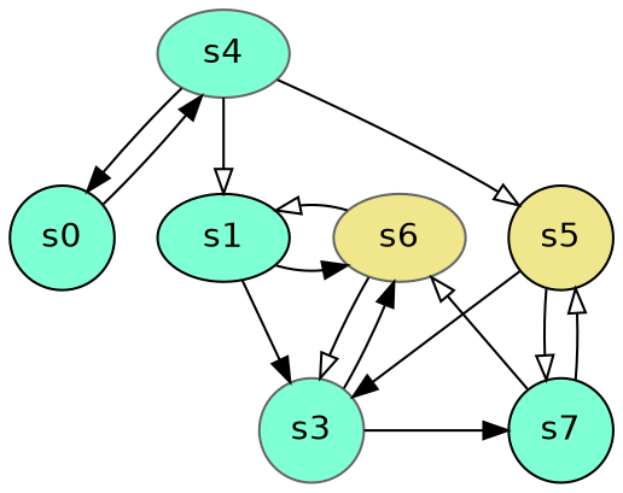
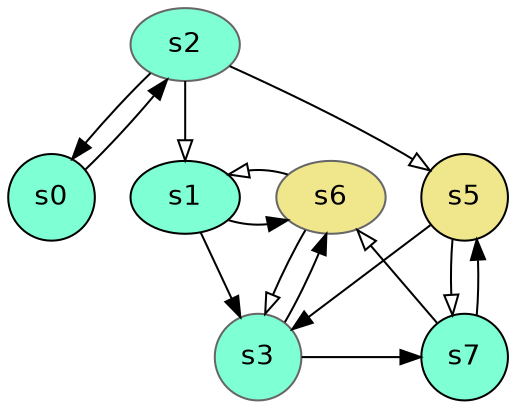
  digraph {
    fontname="DejaVu Sans"
    node [color=black fillcolor=aquamarine fontname="DejaVu Sans" player=0 shape=circle style=filled]
    edge [arrowhead=normal fontname="DejaVu Sans"]
-   s2 [color=gray40 shape=ellipse label=s4]
+   s2 [color=gray40 shape=ellipse]
    s0
    s1 [player=1 shape=ellipse]
    s5 [fillcolor=khaki]
    s3 [color=gray40]
    s6 [color=gray40 fillcolor=khaki shape=ellipse]
    n7 [label=s7]
    s2 -> s0
    s2 -> s1 [arrowhead=onormal]
    s2 -> s5 [arrowhead=onormal]
    s0 -> s2 [constraint="!(time % 3 == 2)"]
    s1 -> s3
    s1 -> s6 [constraint="time == 13"]
    s5 -> s3 [constraint="time % 4 == 3 && time % 3 == 1"]
    s5 -> n7 [arrowhead=onormal]
    s3 -> s6 [constraint="!(time % 2 == 1)"]
    s3 -> n7 [constraint="time % 6 == 4"]
    s6 -> s1 [arrowhead=onormal constraint="time % 2 == 1 && time % 5 == 1"]
    s6 -> s3 [arrowhead=onormal]
-   n7 -> s5 [arrowhead=onormal constraint="!(time % 3 == 2)"]
+   n7 -> s5 [constraint="!(time % 3 == 2)"]
    n7 -> s6 [arrowhead=onormal constraint="time % 2 == 1 && time % 4 == 2"]
  }
